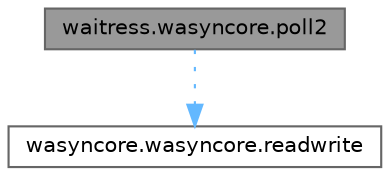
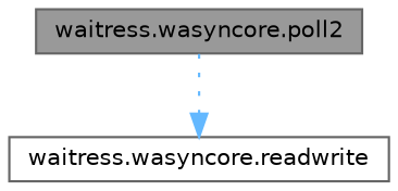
  digraph {
    rankdir=TB
    node [fontname=Helvetica fontsize=10 shape=box style=filled]
    n1 [color=gray40 fillcolor=grey60 fontcolor=black height=0.2 label="waitress.wasyncore.poll2" width=0.4]
-   n2 [color=grey40 fillcolor=white height=0.2 label="wasyncore.wasyncore.readwrite" width=0.4]
+   n2 [color=grey40 fillcolor=white height=0.2 label="waitress.wasyncore.readwrite" width=0.4]
    n1 -> n2 [color=steelblue1 fontname=Helvetica fontsize=10 labelfontname=Helvetica labelfontsize=10 style=dotted]
  }
